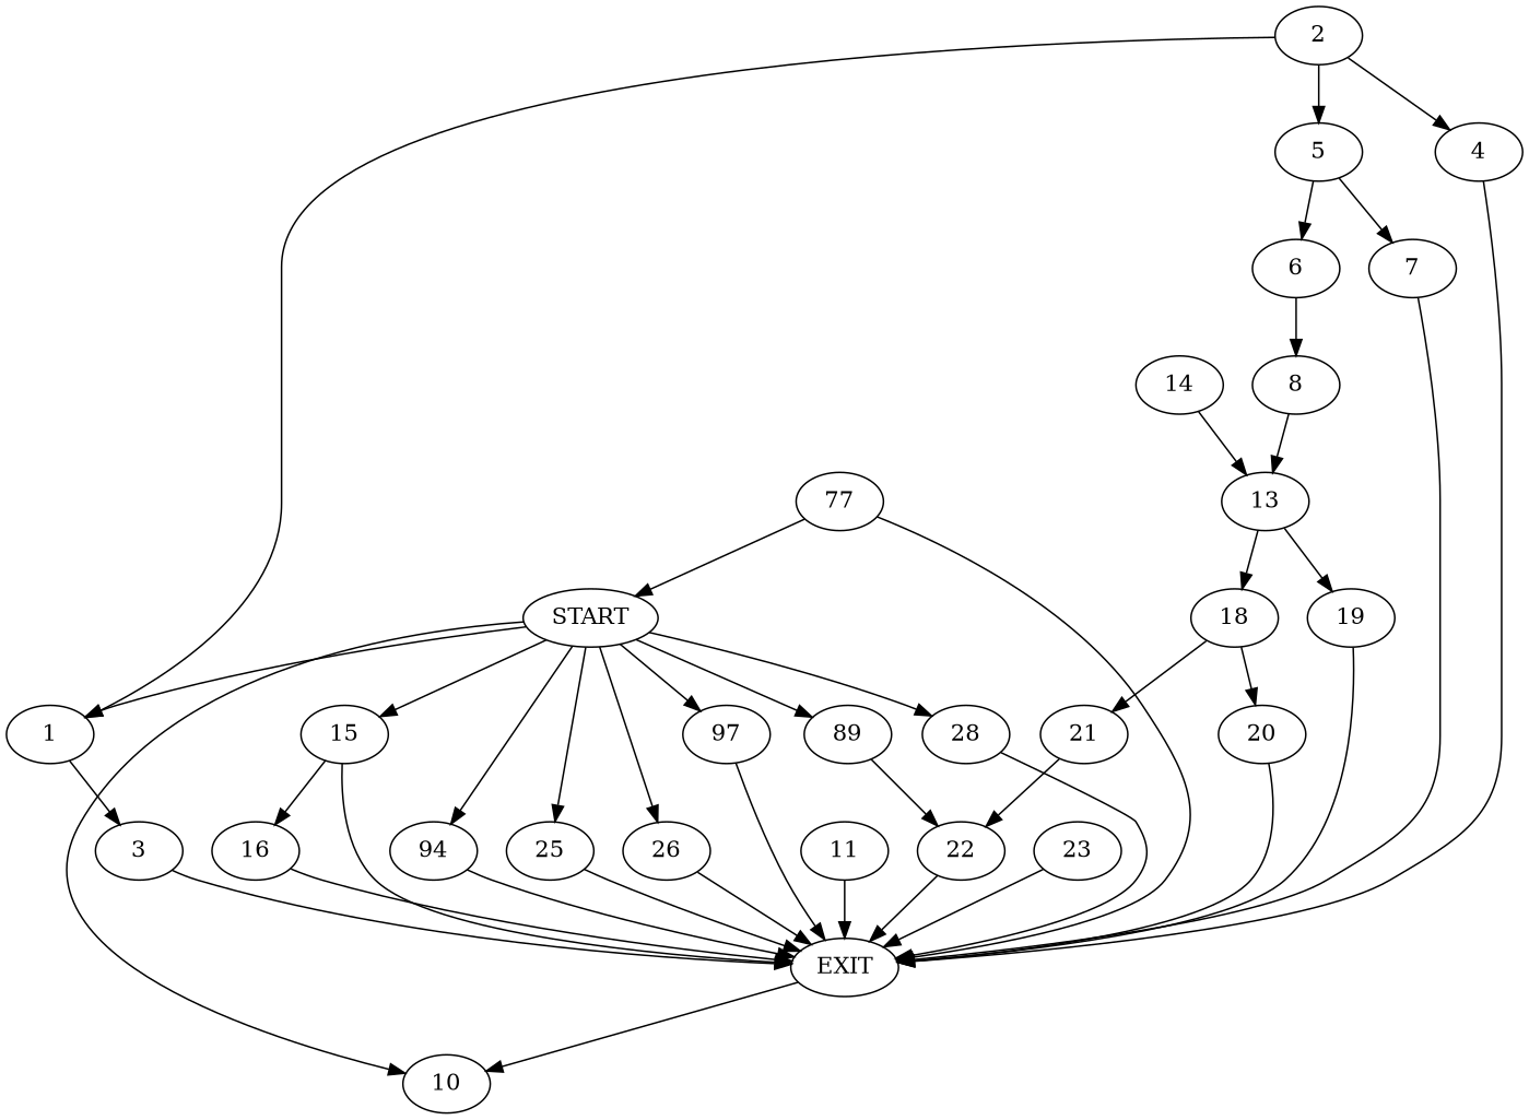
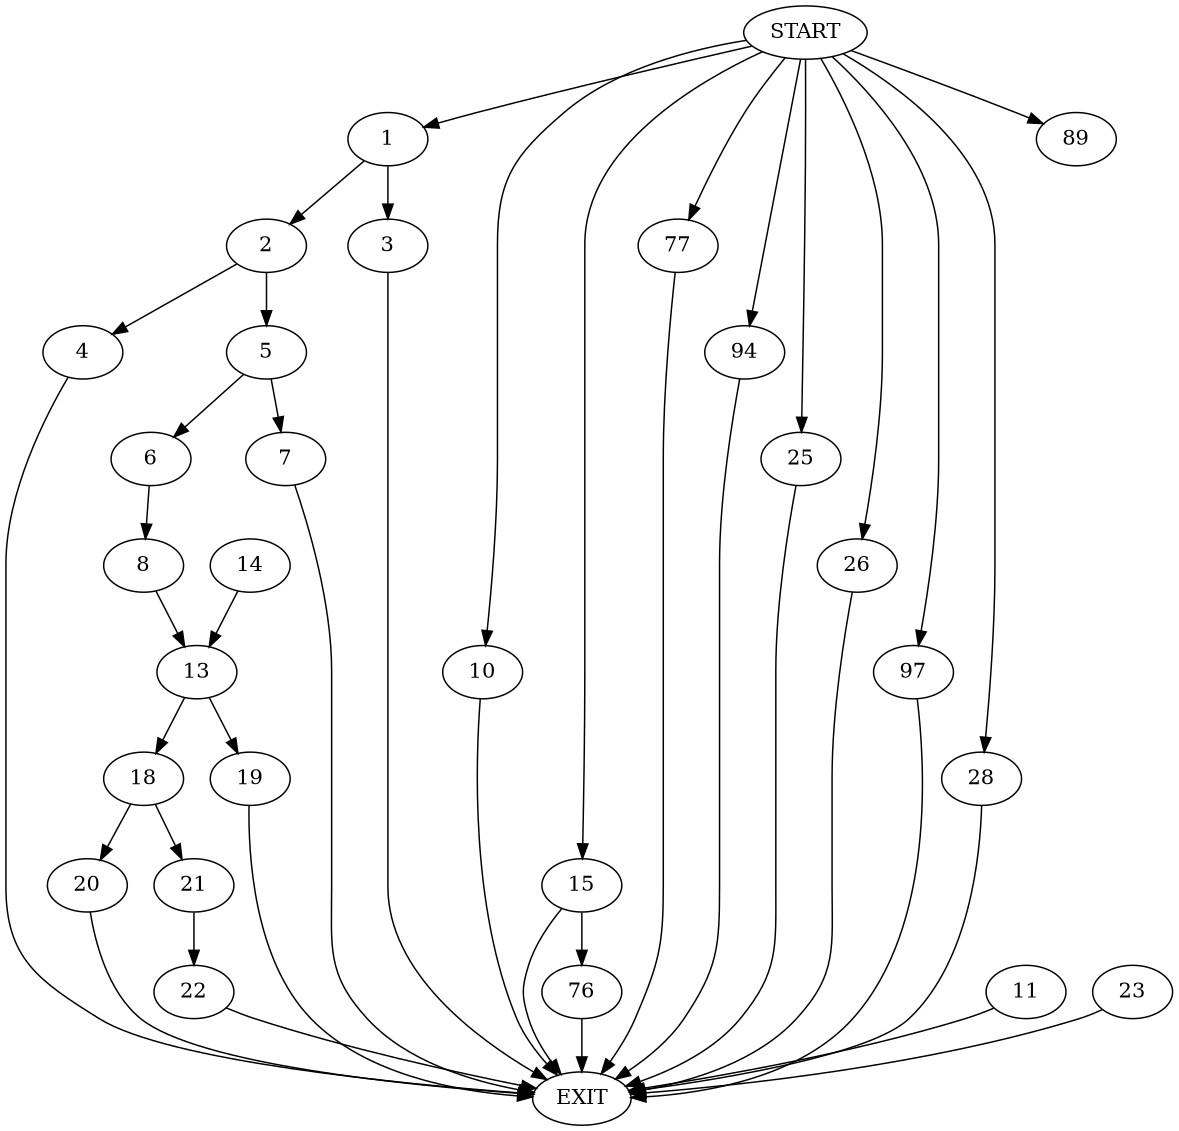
  digraph {
    n1 [label=START]
    1
    10
    15
    n5 [label=77]
    n6 [label=94]
    25
    26
    n9 [label=97]
    28
    n11 [label=89]
    2
    3
    n14 [label=EXIT]
    11
-   16
+   16 [label=76]
    23
    22
    4
    5
    6
    7
    8
    13
    18
    19
    14
    20
    21
    n1 -> 1
    n1 -> 10
    n1 -> 15
-   n5 -> n1
+   n1 -> n5
    n1 -> n6
    n1 -> 25
    n1 -> 26
    n1 -> n9
    n1 -> 28
    n1 -> n11
-   2 -> 1
+   1 -> 2
    1 -> 3
-   n14 -> 10
+   10 -> n14
    15 -> n14
    15 -> 16
    n5 -> n14
    n6 -> n14
    25 -> n14
    26 -> n14
    n9 -> n14
    28 -> n14
-   n11 -> 22
    2 -> 4
    2 -> 5
    3 -> n14
    11 -> n14
    16 -> n14
    23 -> n14
    22 -> n14
    4 -> n14
    5 -> 6
    5 -> 7
    6 -> 8
    7 -> n14
    8 -> 13
    13 -> 18
    13 -> 19
    18 -> 20
    18 -> 21
    19 -> n14
    14 -> 13
    20 -> n14
    21 -> 22
  }
